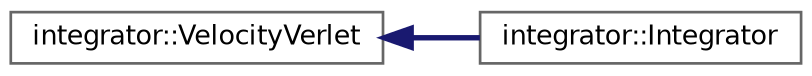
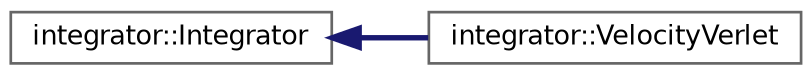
  digraph {
    rankdir=LR
    node [color=gray40 fillcolor=white fontname=Helvetica fontsize=10 shape=record style=filled]
    n1 [height=0.2 label="integrator::Integrator" width=0.4]
    n2 [height=0.2 label="integrator::VelocityVerlet" width=0.4]
-   n2 -> n1 [color=midnightblue dir=back fontname=Helvetica fontsize=10 labelfontname=Helvetica labelfontsize=10 style=bold]
+   n1 -> n2 [color=midnightblue dir=back fontname=Helvetica fontsize=10 labelfontname=Helvetica labelfontsize=10 style=bold]
  }
